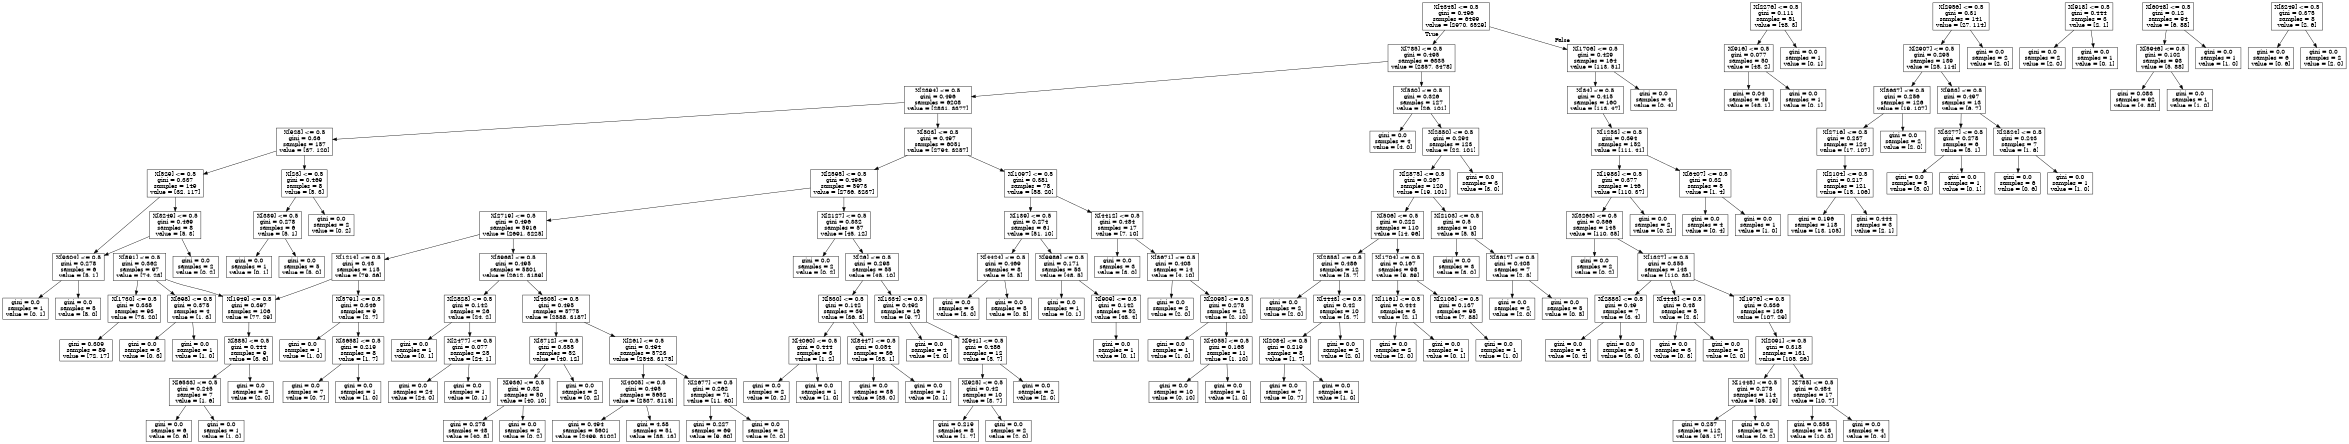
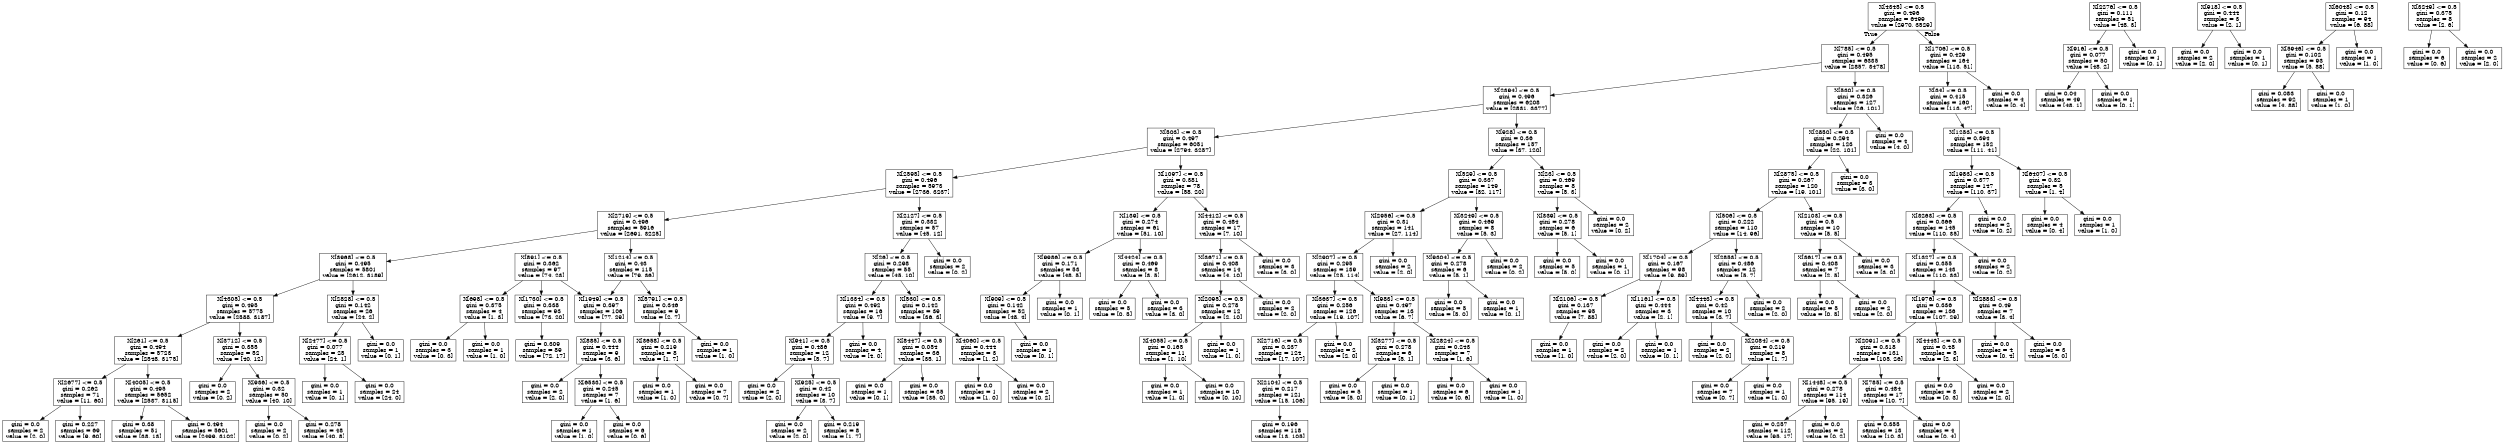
  digraph {
    node [shape=box]
    n1 [label="X[4345] <= 0.5\ngini = 0.496\nsamples = 6499\nvalue = [2970, 3529]"]
    n2 [label="X[785] <= 0.5\ngini = 0.495\nsamples = 6335\nvalue = [2857, 3478]"]
    n3 [label="X[1706] <= 0.5\ngini = 0.429\nsamples = 164\nvalue = [113, 51]"]
    n4 [label="X[2394] <= 0.5\ngini = 0.496\nsamples = 6208\nvalue = [2831, 3377]"]
    n5 [label="X[530] <= 0.5\ngini = 0.326\nsamples = 127\nvalue = [26, 101]"]
    n6 [label="X[34] <= 0.5\ngini = 0.415\nsamples = 160\nvalue = [113, 47]"]
    n7 [label="gini = 0.0\nsamples = 4\nvalue = [0, 4]"]
    n8 [label="X[503] <= 0.5\ngini = 0.497\nsamples = 6051\nvalue = [2794, 3257]"]
    n9 [label="X[928] <= 0.5\ngini = 0.36\nsamples = 157\nvalue = [37, 120]"]
    n10 [label="X[2850] <= 0.5\ngini = 0.294\nsamples = 123\nvalue = [22, 101]"]
    n11 [label="gini = 0.0\nsamples = 4\nvalue = [4, 0]"]
    n12 [label="X[2595] <= 0.5\ngini = 0.496\nsamples = 5973\nvalue = [2736, 3237]"]
    n13 [label="X[1097] <= 0.5\ngini = 0.381\nsamples = 78\nvalue = [58, 20]"]
    n14 [label="X[529] <= 0.5\ngini = 0.337\nsamples = 149\nvalue = [32, 117]"]
    n15 [label="X[23] <= 0.5\ngini = 0.469\nsamples = 8\nvalue = [5, 3]"]
    n16 [label="X[2719] <= 0.5\ngini = 0.496\nsamples = 5916\nvalue = [2691, 3225]"]
    n17 [label="X[2127] <= 0.5\ngini = 0.332\nsamples = 57\nvalue = [45, 12]"]
    n18 [label="X[139] <= 0.5\ngini = 0.274\nsamples = 61\nvalue = [51, 10]"]
    n19 [label="X[4412] <= 0.5\ngini = 0.484\nsamples = 17\nvalue = [7, 10]"]
    n20 [label="X[3968] <= 0.5\ngini = 0.495\nsamples = 5801\nvalue = [2612, 3189]"]
    n21 [label="X[1214] <= 0.5\ngini = 0.43\nsamples = 115\nvalue = [79, 36]"]
    n22 [label="X[26] <= 0.5\ngini = 0.298\nsamples = 55\nvalue = [45, 10]"]
    n23 [label="gini = 0.0\nsamples = 2\nvalue = [0, 2]"]
    n24 [label="X[4305] <= 0.5\ngini = 0.495\nsamples = 5775\nvalue = [2588, 3187]"]
    n25 [label="X[2828] <= 0.5\ngini = 0.142\nsamples = 26\nvalue = [24, 2]"]
    n26 [label="X[1949] <= 0.5\ngini = 0.397\nsamples = 106\nvalue = [77, 29]"]
    n27 [label="X[5791] <= 0.5\ngini = 0.346\nsamples = 9\nvalue = [2, 7]"]
    n28 [label="X[261] <= 0.5\ngini = 0.494\nsamples = 5723\nvalue = [2548, 3175]"]
    n29 [label="X[3712] <= 0.5\ngini = 0.355\nsamples = 52\nvalue = [40, 12]"]
    n30 [label="X[2477] <= 0.5\ngini = 0.077\nsamples = 25\nvalue = [24, 1]"]
    n31 [label="gini = 0.0\nsamples = 1\nvalue = [0, 1]"]
    n32 [label="X[4005] <= 0.5\ngini = 0.495\nsamples = 5652\nvalue = [2537, 3115]"]
    n33 [label="X[2677] <= 0.5\ngini = 0.262\nsamples = 71\nvalue = [11, 60]"]
    n34 [label="X[936] <= 0.5\ngini = 0.32\nsamples = 50\nvalue = [40, 10]"]
    n35 [label="gini = 0.0\nsamples = 2\nvalue = [0, 2]"]
    n36 [label="gini = 0.494\nsamples = 5601\nvalue = [2499, 3102]"]
-   n37 [label="gini = 4.38\nsamples = 51\nvalue = [38, 13]"]
+   n37 [label="gini = 0.38\nsamples = 51\nvalue = [38, 13]"]
    n38 [label="gini = 0.227\nsamples = 69\nvalue = [9, 60]"]
    n39 [label="gini = 0.0\nsamples = 2\nvalue = [2, 0]"]
    n40 [label="gini = 0.278\nsamples = 48\nvalue = [40, 8]"]
    n41 [label="gini = 0.0\nsamples = 2\nvalue = [0, 2]"]
    n42 [label="gini = 0.0\nsamples = 24\nvalue = [24, 0]"]
    n43 [label="gini = 0.0\nsamples = 1\nvalue = [0, 1]"]
    n44 [label="X[885] <= 0.5\ngini = 0.444\nsamples = 9\nvalue = [3, 6]"]
    n45 [label="X[3658] <= 0.5\ngini = 0.219\nsamples = 8\nvalue = [1, 7]"]
    n46 [label="gini = 0.0\nsamples = 1\nvalue = [1, 0]"]
    n47 [label="X[891] <= 0.5\ngini = 0.362\nsamples = 97\nvalue = [74, 23]"]
    n48 [label="X[1730] <= 0.5\ngini = 0.338\nsamples = 93\nvalue = [73, 20]"]
    n49 [label="X[698] <= 0.5\ngini = 0.375\nsamples = 4\nvalue = [1, 3]"]
    n50 [label="X[6533] <= 0.5\ngini = 0.245\nsamples = 7\nvalue = [1, 6]"]
    n51 [label="gini = 0.0\nsamples = 2\nvalue = [2, 0]"]
    n52 [label="gini = 0.309\nsamples = 89\nvalue = [72, 17]"]
    n53 [label="gini = 0.0\nsamples = 3\nvalue = [0, 3]"]
    n54 [label="gini = 0.0\nsamples = 1\nvalue = [1, 0]"]
    n55 [label="gini = 0.0\nsamples = 6\nvalue = [0, 6]"]
    n56 [label="gini = 0.0\nsamples = 1\nvalue = [1, 0]"]
    n57 [label="gini = 0.0\nsamples = 7\nvalue = [0, 7]"]
    n58 [label="gini = 0.0\nsamples = 1\nvalue = [1, 0]"]
    n59 [label="X[1334] <= 0.5\ngini = 0.492\nsamples = 16\nvalue = [9, 7]"]
    n60 [label="X[530] <= 0.5\ngini = 0.142\nsamples = 39\nvalue = [36, 3]"]
    n61 [label="X[941] <= 0.5\ngini = 0.486\nsamples = 12\nvalue = [5, 7]"]
    n62 [label="gini = 0.0\nsamples = 4\nvalue = [4, 0]"]
    n63 [label="X[8447] <= 0.5\ngini = 0.054\nsamples = 36\nvalue = [35, 1]"]
    n64 [label="X[4060] <= 0.5\ngini = 0.444\nsamples = 3\nvalue = [1, 2]"]
    n65 [label="X[925] <= 0.5\ngini = 0.42\nsamples = 10\nvalue = [3, 7]"]
    n66 [label="gini = 0.0\nsamples = 2\nvalue = [2, 0]"]
    n67 [label="gini = 0.219\nsamples = 8\nvalue = [1, 7]"]
    n68 [label="gini = 0.0\nsamples = 2\nvalue = [2, 0]"]
    n69 [label="gini = 0.0\nsamples = 35\nvalue = [35, 0]"]
    n70 [label="gini = 0.0\nsamples = 1\nvalue = [0, 1]"]
    n71 [label="gini = 0.0\nsamples = 2\nvalue = [0, 2]"]
    n72 [label="gini = 0.0\nsamples = 1\nvalue = [1, 0]"]
    n73 [label="X[9986] <= 0.5\ngini = 0.171\nsamples = 53\nvalue = [48, 5]"]
    n74 [label="X[4424] <= 0.5\ngini = 0.469\nsamples = 8\nvalue = [3, 5]"]
    n75 [label="X[3671] <= 0.5\ngini = 0.408\nsamples = 14\nvalue = [4, 10]"]
    n76 [label="gini = 0.0\nsamples = 3\nvalue = [3, 0]"]
    n77 [label="X[909] <= 0.5\ngini = 0.142\nsamples = 52\nvalue = [48, 4]"]
    n78 [label="gini = 0.0\nsamples = 1\nvalue = [0, 1]"]
    n79 [label="gini = 0.0\nsamples = 5\nvalue = [0, 5]"]
    n80 [label="gini = 0.0\nsamples = 3\nvalue = [3, 0]"]
    n81 [label="gini = 0.0\nsamples = 1\nvalue = [0, 1]"]
    n82 [label="X[2276] <= 0.5\ngini = 0.111\nsamples = 51\nvalue = [48, 3]"]
    n83 [label="X[916] <= 0.5\ngini = 0.077\nsamples = 50\nvalue = [48, 2]"]
    n84 [label="gini = 0.0\nsamples = 1\nvalue = [0, 1]"]
    n85 [label="gini = 0.04\nsamples = 49\nvalue = [48, 1]"]
    n86 [label="gini = 0.0\nsamples = 1\nvalue = [0, 1]"]
    n87 [label="X[2095] <= 0.5\ngini = 0.278\nsamples = 12\nvalue = [2, 10]"]
    n88 [label="gini = 0.0\nsamples = 2\nvalue = [2, 0]"]
    n89 [label="X[4055] <= 0.5\ngini = 0.165\nsamples = 11\nvalue = [1, 10]"]
    n90 [label="gini = 0.0\nsamples = 1\nvalue = [1, 0]"]
    n91 [label="gini = 0.0\nsamples = 10\nvalue = [0, 10]"]
    n92 [label="gini = 0.0\nsamples = 1\nvalue = [1, 0]"]
    n93 [label="X[2956] <= 0.5\ngini = 0.31\nsamples = 141\nvalue = [27, 114]"]
    n94 [label="X[3249] <= 0.5\ngini = 0.469\nsamples = 8\nvalue = [5, 3]"]
    n95 [label="X[339] <= 0.5\ngini = 0.278\nsamples = 6\nvalue = [5, 1]"]
    n96 [label="gini = 0.0\nsamples = 2\nvalue = [0, 2]"]
    n97 [label="X[2907] <= 0.5\ngini = 0.295\nsamples = 139\nvalue = [25, 114]"]
    n98 [label="gini = 0.0\nsamples = 2\nvalue = [2, 0]"]
    n99 [label="X[9304] <= 0.5\ngini = 0.278\nsamples = 6\nvalue = [5, 1]"]
    n100 [label="gini = 0.0\nsamples = 2\nvalue = [0, 2]"]
    n101 [label="X[3637] <= 0.5\ngini = 0.256\nsamples = 126\nvalue = [19, 107]"]
    n102 [label="X[983] <= 0.5\ngini = 0.497\nsamples = 13\nvalue = [6, 7]"]
    n103 [label="X[2716] <= 0.5\ngini = 0.237\nsamples = 124\nvalue = [17, 107]"]
    n104 [label="gini = 0.0\nsamples = 2\nvalue = [2, 0]"]
    n105 [label="X[3277] <= 0.5\ngini = 0.278\nsamples = 6\nvalue = [5, 1]"]
    n106 [label="X[2824] <= 0.5\ngini = 0.243\nsamples = 7\nvalue = [1, 6]"]
    n107 [label="X[2104] <= 0.5\ngini = 0.217\nsamples = 121\nvalue = [15, 106]"]
    n108 [label="gini = 0.196\nsamples = 118\nvalue = [13, 105]"]
-   n109 [label="gini = 0.444\nsamples = 3\nvalue = [2, 1]"]
    n110 [label="X[918] <= 0.5\ngini = 0.444\nsamples = 3\nvalue = [2, 1]"]
    n111 [label="gini = 0.0\nsamples = 2\nvalue = [2, 0]"]
    n112 [label="gini = 0.0\nsamples = 1\nvalue = [0, 1]"]
    n113 [label="gini = 0.0\nsamples = 5\nvalue = [5, 0]"]
    n114 [label="gini = 0.0\nsamples = 1\nvalue = [0, 1]"]
    n115 [label="gini = 0.0\nsamples = 6\nvalue = [0, 6]"]
    n116 [label="gini = 0.0\nsamples = 1\nvalue = [1, 0]"]
    n117 [label="gini = 0.0\nsamples = 5\nvalue = [5, 0]"]
    n118 [label="gini = 0.0\nsamples = 1\nvalue = [0, 1]"]
    n119 [label="gini = 0.0\nsamples = 5\nvalue = [5, 0]"]
    n120 [label="gini = 0.0\nsamples = 1\nvalue = [0, 1]"]
    n121 [label="X[2875] <= 0.5\ngini = 0.267\nsamples = 120\nvalue = [19, 101]"]
    n122 [label="gini = 0.0\nsamples = 3\nvalue = [3, 0]"]
    n123 [label="X[506] <= 0.5\ngini = 0.222\nsamples = 110\nvalue = [14, 96]"]
    n124 [label="X[2103] <= 0.5\ngini = 0.5\nsamples = 10\nvalue = [5, 5]"]
    n125 [label="X[1704] <= 0.5\ngini = 0.167\nsamples = 98\nvalue = [9, 89]"]
    n126 [label="X[2853] <= 0.5\ngini = 0.486\nsamples = 12\nvalue = [5, 7]"]
    n127 [label="X[3617] <= 0.5\ngini = 0.408\nsamples = 7\nvalue = [2, 5]"]
    n128 [label="gini = 0.0\nsamples = 3\nvalue = [3, 0]"]
    n129 [label="X[2106] <= 0.5\ngini = 0.137\nsamples = 95\nvalue = [7, 88]"]
    n130 [label="X[1161] <= 0.5\ngini = 0.444\nsamples = 3\nvalue = [2, 1]"]
    n131 [label="X[4443] <= 0.5\ngini = 0.42\nsamples = 10\nvalue = [3, 7]"]
    n132 [label="gini = 0.0\nsamples = 2\nvalue = [2, 0]"]
    n133 [label="gini = 0.0\nsamples = 1\nvalue = [1, 0]"]
    n134 [label="gini = 0.0\nsamples = 2\nvalue = [2, 0]"]
    n135 [label="gini = 0.0\nsamples = 1\nvalue = [0, 1]"]
    n136 [label="X[6048] <= 0.5\ngini = 0.12\nsamples = 94\nvalue = [6, 88]"]
    n137 [label="X[5946] <= 0.5\ngini = 0.102\nsamples = 93\nvalue = [5, 88]"]
    n138 [label="gini = 0.0\nsamples = 1\nvalue = [1, 0]"]
    n139 [label="gini = 0.083\nsamples = 92\nvalue = [4, 88]"]
    n140 [label="gini = 0.0\nsamples = 1\nvalue = [1, 0]"]
    n141 [label="X[2084] <= 0.5\ngini = 0.219\nsamples = 8\nvalue = [1, 7]"]
    n142 [label="gini = 0.0\nsamples = 2\nvalue = [2, 0]"]
    n143 [label="gini = 0.0\nsamples = 7\nvalue = [0, 7]"]
    n144 [label="gini = 0.0\nsamples = 1\nvalue = [1, 0]"]
    n145 [label="gini = 0.0\nsamples = 5\nvalue = [0, 5]"]
    n146 [label="gini = 0.0\nsamples = 2\nvalue = [2, 0]"]
    n147 [label="X[1253] <= 0.5\ngini = 0.394\nsamples = 152\nvalue = [111, 41]"]
-   n148 [label="X[1983] <= 0.5\ngini = 0.377\nsamples = 146\nvalue = [110, 37]"]
+   n148 [label="X[1983] <= 0.5\ngini = 0.377\nsamples = 147\nvalue = [110, 37]"]
    n149 [label="X[6407] <= 0.5\ngini = 0.32\nsamples = 5\nvalue = [1, 4]"]
    n150 [label="X[3249] <= 0.5\ngini = 0.375\nsamples = 8\nvalue = [2, 6]"]
    n151 [label="gini = 0.0\nsamples = 6\nvalue = [0, 6]"]
    n152 [label="gini = 0.0\nsamples = 2\nvalue = [2, 0]"]
    n153 [label="X[3263] <= 0.5\ngini = 0.366\nsamples = 145\nvalue = [110, 35]"]
    n154 [label="gini = 0.0\nsamples = 2\nvalue = [0, 2]"]
    n155 [label="gini = 0.0\nsamples = 4\nvalue = [0, 4]"]
    n156 [label="gini = 0.0\nsamples = 1\nvalue = [1, 0]"]
    n157 [label="X[1327] <= 0.5\ngini = 0.355\nsamples = 143\nvalue = [110, 33]"]
    n158 [label="gini = 0.0\nsamples = 2\nvalue = [0, 2]"]
    n159 [label="X[1976] <= 0.5\ngini = 0.336\nsamples = 136\nvalue = [107, 29]"]
    n160 [label="X[2883] <= 0.5\ngini = 0.49\nsamples = 7\nvalue = [3, 4]"]
    n161 [label="X[2091] <= 0.5\ngini = 0.318\nsamples = 131\nvalue = [105, 26]"]
    n162 [label="X[4443] <= 0.5\ngini = 0.48\nsamples = 5\nvalue = [2, 3]"]
    n163 [label="gini = 0.0\nsamples = 4\nvalue = [0, 4]"]
    n164 [label="gini = 0.0\nsamples = 3\nvalue = [3, 0]"]
    n165 [label="X[1448] <= 0.5\ngini = 0.278\nsamples = 114\nvalue = [95, 19]"]
    n166 [label="X[785] <= 0.5\ngini = 0.484\nsamples = 17\nvalue = [10, 7]"]
    n167 [label="gini = 0.0\nsamples = 3\nvalue = [0, 3]"]
    n168 [label="gini = 0.0\nsamples = 2\nvalue = [2, 0]"]
    n169 [label="gini = 0.257\nsamples = 112\nvalue = [95, 17]"]
    n170 [label="gini = 0.0\nsamples = 2\nvalue = [0, 2]"]
    n171 [label="gini = 0.355\nsamples = 13\nvalue = [10, 3]"]
    n172 [label="gini = 0.0\nsamples = 4\nvalue = [0, 4]"]
    n1 -> n2 [headlabel=True labelangle=45 labeldistance=2.5]
    n1 -> n3 [headlabel=False labelangle=-45 labeldistance=2.5]
    n2 -> n4
    n2 -> n5
    n3 -> n6
    n3 -> n7
    n4 -> n8
    n4 -> n9
    n5 -> n10
    n5 -> n11
    n6 -> n147
    n8 -> n12
    n8 -> n13
    n9 -> n14
    n9 -> n15
    n10 -> n121
    n10 -> n122
    n12 -> n16
    n12 -> n17
    n13 -> n18
    n13 -> n19
-   n14 -> n99
+   n14 -> n93
    n14 -> n94
    n15 -> n95
    n15 -> n96
    n16 -> n20
    n16 -> n21
    n17 -> n22
    n17 -> n23
    n18 -> n73
    n18 -> n74
    n19 -> n75
    n19 -> n76
    n20 -> n24
    n20 -> n25
    n21 -> n26
    n21 -> n27
    n22 -> n59
    n22 -> n60
    n24 -> n28
    n24 -> n29
    n25 -> n30
    n25 -> n31
    n26 -> n44
    n27 -> n45
    n27 -> n46
    n28 -> n32
    n28 -> n33
    n29 -> n34
    n29 -> n35
    n30 -> n42
    n30 -> n43
    n32 -> n36
    n32 -> n37
    n33 -> n38
    n33 -> n39
    n34 -> n40
    n34 -> n41
    n44 -> n50
    n44 -> n51
    n45 -> n57
    n45 -> n58
    n47 -> n26
    n47 -> n48
    n47 -> n49
    n48 -> n52
    n49 -> n53
    n49 -> n54
    n50 -> n55
    n50 -> n56
    n59 -> n61
    n59 -> n62
    n60 -> n63
    n60 -> n64
    n61 -> n65
    n61 -> n66
    n63 -> n69
    n63 -> n70
    n64 -> n71
    n64 -> n72
    n65 -> n67
    n65 -> n68
    n73 -> n77
    n73 -> n78
    n74 -> n79
    n74 -> n80
    n75 -> n87
    n75 -> n88
    n77 -> n81
    n82 -> n83
    n82 -> n84
    n83 -> n85
    n83 -> n86
    n87 -> n89
    n87 -> n90
    n89 -> n91
    n89 -> n92
    n93 -> n97
    n93 -> n98
    n94 -> n99
    n94 -> n100
    n95 -> n119
    n95 -> n120
    n97 -> n101
    n97 -> n102
    n99 -> n117
    n99 -> n118
    n101 -> n103
    n101 -> n104
    n102 -> n105
    n102 -> n106
    n103 -> n107
    n105 -> n113
    n105 -> n114
    n106 -> n115
    n106 -> n116
    n107 -> n108
-   n107 -> n109
    n110 -> n111
    n110 -> n112
    n121 -> n123
    n121 -> n124
    n123 -> n125
    n123 -> n126
    n124 -> n127
    n124 -> n128
    n125 -> n129
    n125 -> n130
    n126 -> n131
    n126 -> n132
    n127 -> n145
    n127 -> n146
    n129 -> n133
    n130 -> n134
    n130 -> n135
    n131 -> n141
    n131 -> n142
    n136 -> n137
    n136 -> n138
    n137 -> n139
    n137 -> n140
    n141 -> n143
    n141 -> n144
    n147 -> n148
    n147 -> n149
    n148 -> n153
    n148 -> n154
    n149 -> n155
    n149 -> n156
    n150 -> n151
    n150 -> n152
    n153 -> n157
    n153 -> n158
    n157 -> n159
    n157 -> n160
    n159 -> n161
-   n157 -> n162
+   n159 -> n162
    n160 -> n163
    n160 -> n164
    n161 -> n165
    n161 -> n166
    n162 -> n167
    n162 -> n168
    n165 -> n169
    n165 -> n170
    n166 -> n171
    n166 -> n172
  }
